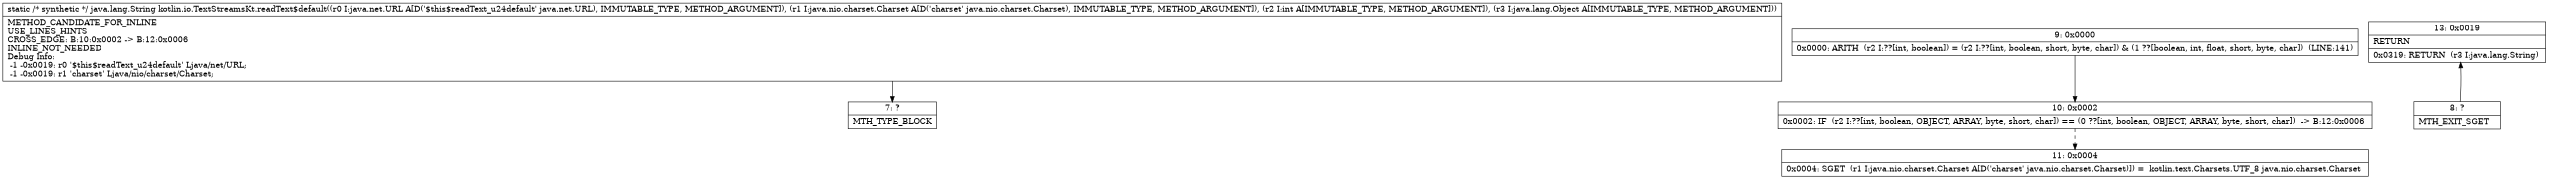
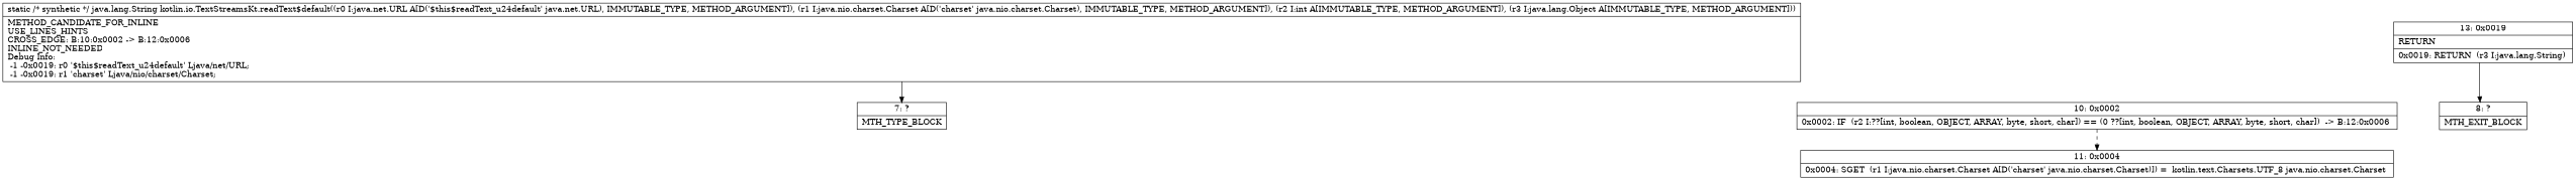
  digraph {
    fontname="DejaVu Serif"
    node [fontname="DejaVu Serif" shape=record]
    edge [fontname="DejaVu Serif"]
    n1 [label="{7\:\ ?|MTH_TYPE_BLOCK\l}"]
-   n2 [label="{9\:\ 0x0000|0x0000: ARITH  (r2 I:??[int, boolean]) = (r2 I:??[int, boolean, short, byte, char]) & (1 ??[boolean, int, float, short, byte, char])  (LINE:141)\l}"]
    n3 [label="{10\:\ 0x0002|0x0002: IF  (r2 I:??[int, boolean, OBJECT, ARRAY, byte, short, char]) == (0 ??[int, boolean, OBJECT, ARRAY, byte, short, char])  \-\> B:12:0x0006 \l}"]
    n4 [label="{11\:\ 0x0004|0x0004: SGET  (r1 I:java.nio.charset.Charset A[D('charset' java.nio.charset.Charset)]) =  kotlin.text.Charsets.UTF_8 java.nio.charset.Charset \l}"]
-   n5 [label="{13\:\ 0x0019|RETURN\l|0x0319: RETURN  (r3 I:java.lang.String) \l}"]
-   n6 [label="{8\:\ ?|MTH_EXIT_SGET\l}"]
+   n5 [label="{13\:\ 0x0019|RETURN\l|0x0019: RETURN  (r3 I:java.lang.String) \l}"]
+   n6 [label="{8\:\ ?|MTH_EXIT_BLOCK\l}"]
    n7 [label="{static \/* synthetic *\/ java.lang.String kotlin.io.TextStreamsKt.readText$default((r0 I:java.net.URL A[D('$this$readText_u24default' java.net.URL), IMMUTABLE_TYPE, METHOD_ARGUMENT]), (r1 I:java.nio.charset.Charset A[D('charset' java.nio.charset.Charset), IMMUTABLE_TYPE, METHOD_ARGUMENT]), (r2 I:int A[IMMUTABLE_TYPE, METHOD_ARGUMENT]), (r3 I:java.lang.Object A[IMMUTABLE_TYPE, METHOD_ARGUMENT]))  | METHOD_CANDIDATE_FOR_INLINE\lUSE_LINES_HINTS\lCROSS_EDGE: B:10:0x0002 \-\> B:12:0x0006\lINLINE_NOT_NEEDED\lDebug Info:\l  \-1 \-0x0019: r0 '$this$readText_u24default' Ljava\/net\/URL;\l  \-1 \-0x0019: r1 'charset' Ljava\/nio\/charset\/Charset;\l}"]
-   n2 -> n3
    n3 -> n4 [style=dashed]
-   n6 -> n5
+   n5 -> n6
    n7 -> n1
  }
